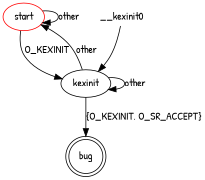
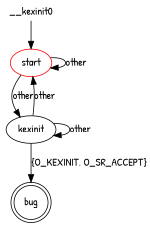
  digraph {
    fontname="Patrick Hand"
    node [fontname="Patrick Hand"]
    edge [fontname="Patrick Hand"]
    start [color=red]
    kexinit
    bug [shape=doublecircle]
    n4 [height=0 label=__kexinit0 shape=none width=0]
    start -> start [label=other]
-   start -> kexinit [label=O_KEXINIT]
+   start -> kexinit [label=other]
    kexinit -> start [label=other]
    kexinit -> kexinit [label=other]
    kexinit -> bug [label="{O_KEXINIT, O_SR_ACCEPT}"]
-   n4 -> kexinit
+   n4 -> start
  }
